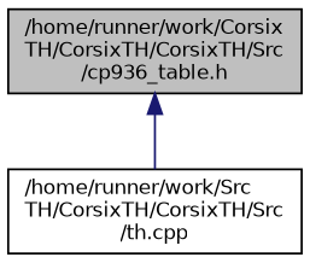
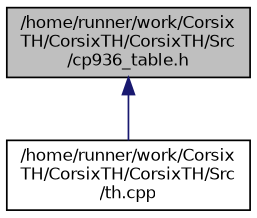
  digraph {
    node [color=black fontname=Helvetica fontsize=10 shape=record style=filled]
    n1 [fillcolor=grey75 fontcolor=black height=0.2 label="/home/runner/work/Corsix\lTH/CorsixTH/CorsixTH/Src\l/cp936_table.h" width=0.4]
-   n2 [fillcolor=white height=0.2 label="/home/runner/work/Src\lTH/CorsixTH/CorsixTH/Src\l/th.cpp" width=0.4]
+   n2 [fillcolor=white height=0.2 label="/home/runner/work/Corsix\lTH/CorsixTH/CorsixTH/Src\l/th.cpp" width=0.4]
    n1 -> n2 [color=midnightblue dir=back fontname=Helvetica fontsize=10 labelfontname=Helvetica labelfontsize=10 style=solid]
  }
